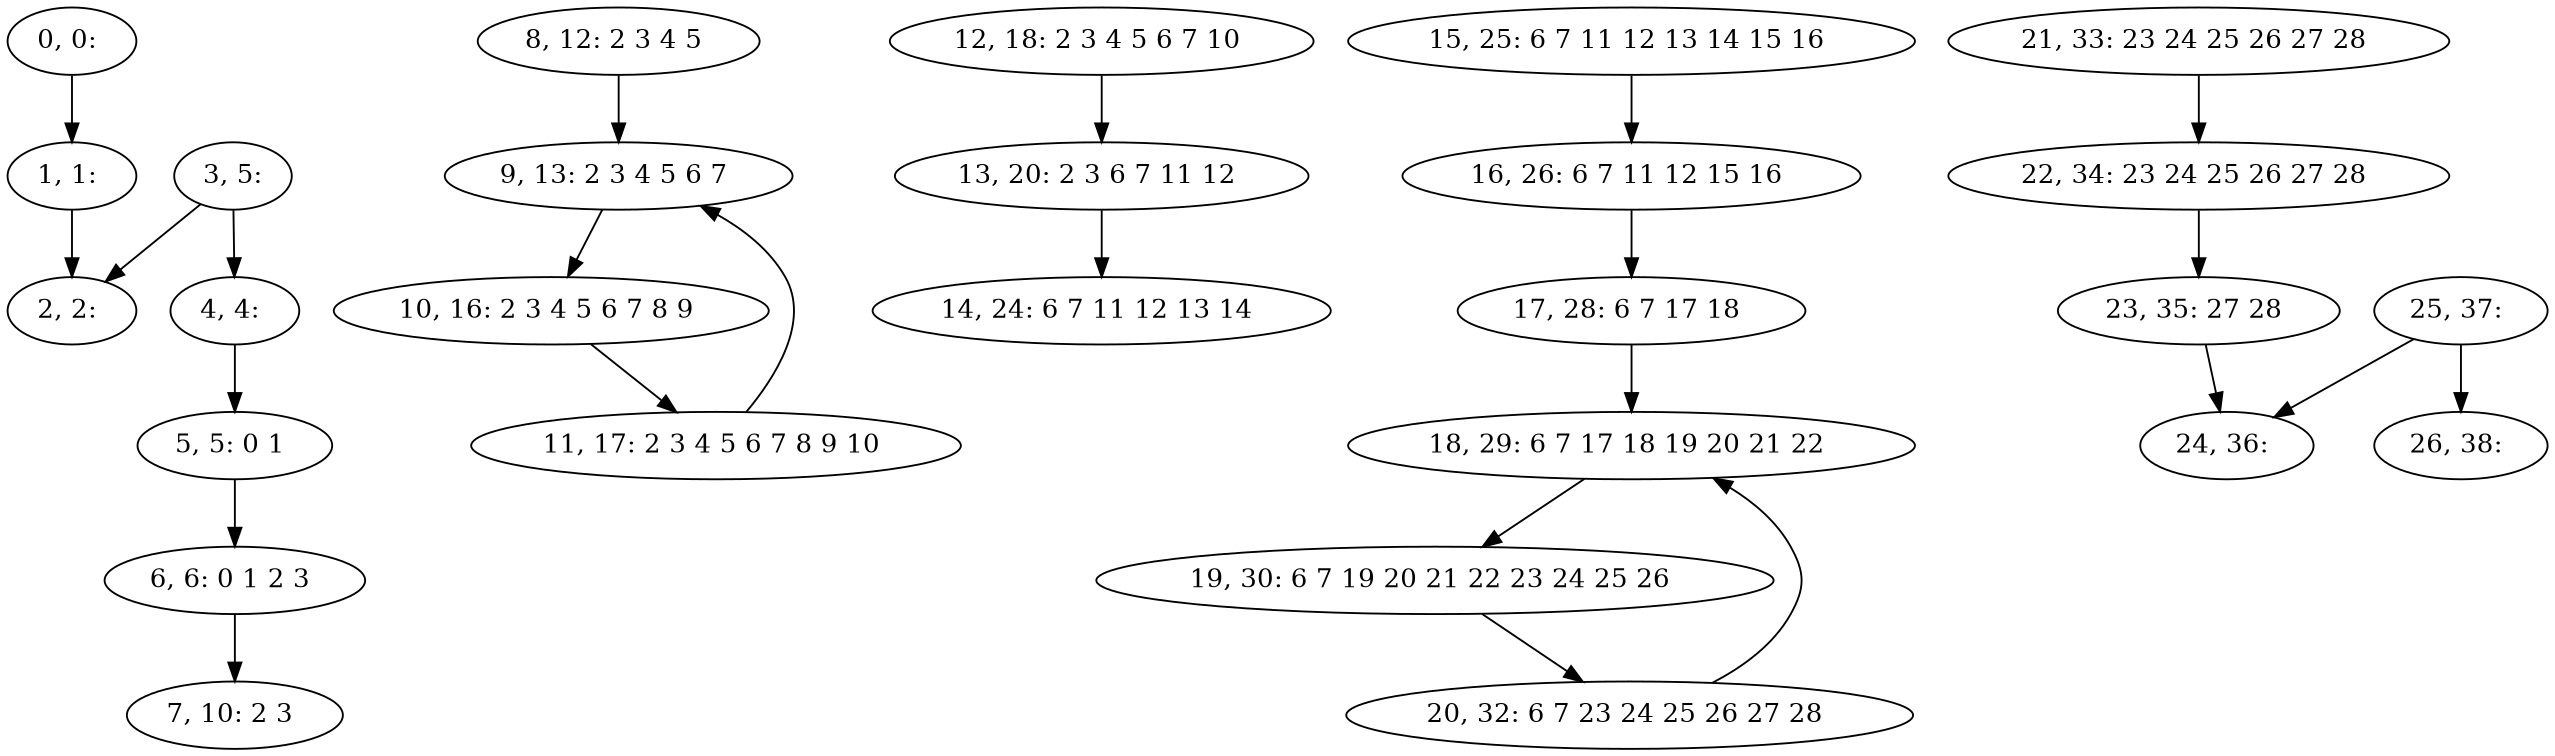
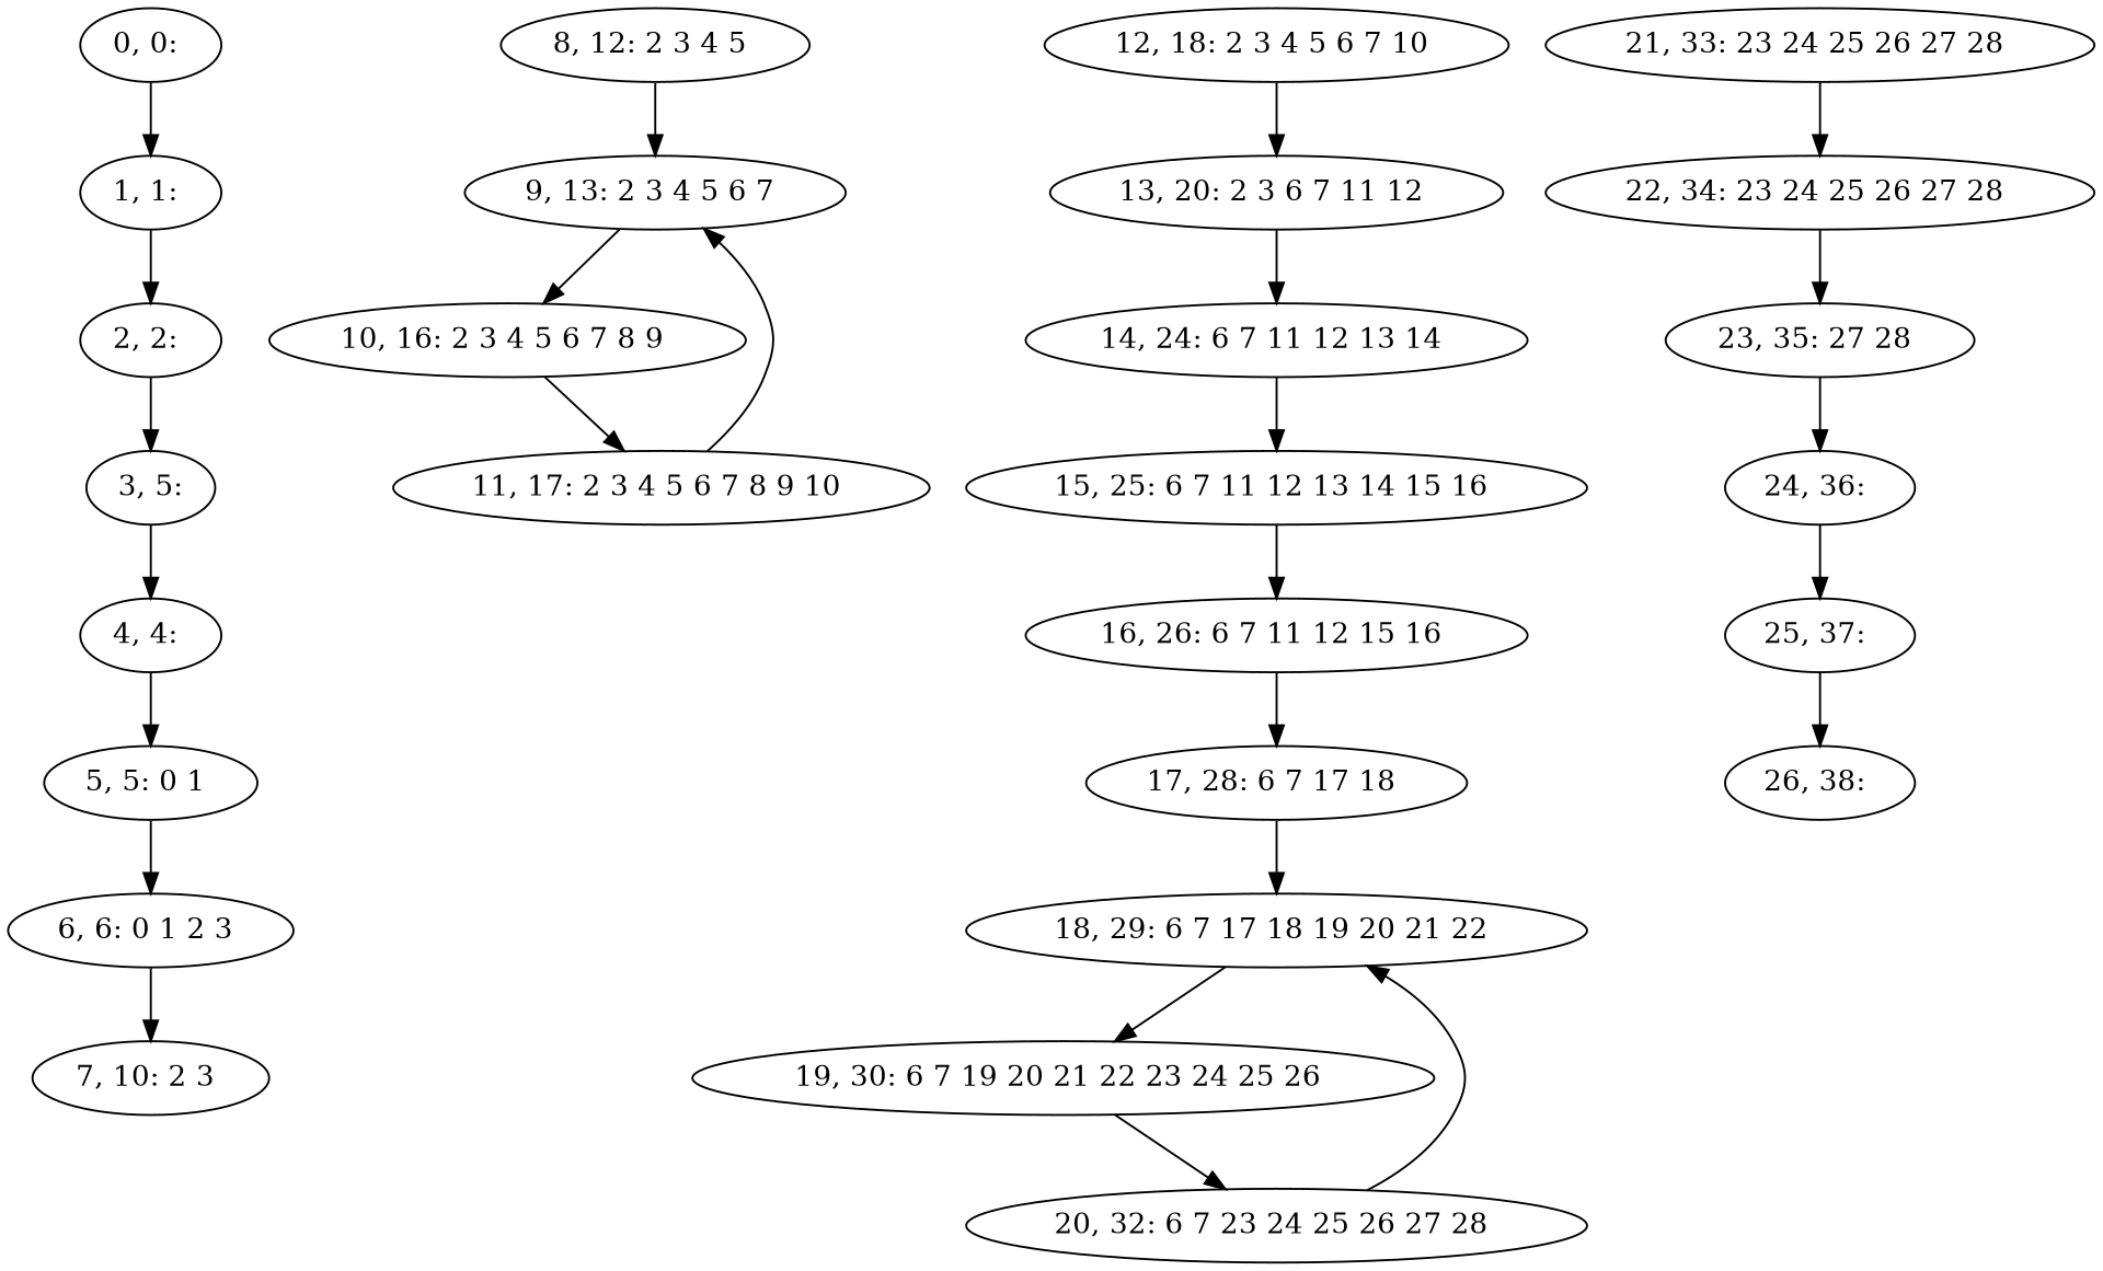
  digraph {
    fontname="DejaVu Serif"
    node [fontname="DejaVu Serif"]
    edge [fontname="DejaVu Serif"]
    n1 [label="0, 0: "]
    n2 [label="1, 1: "]
    n3 [label="2, 2: "]
    n4 [label="3, 5:"]
    n5 [label="4, 4: "]
    n6 [label="5, 5: 0 1 "]
    n7 [label="6, 6: 0 1 2 3 "]
    n8 [label="7, 10: 2 3 "]
    n9 [label="8, 12: 2 3 4 5 "]
    n10 [label="9, 13: 2 3 4 5 6 7 "]
    n11 [label="10, 16: 2 3 4 5 6 7 8 9 "]
    n12 [label="11, 17: 2 3 4 5 6 7 8 9 10 "]
    n13 [label="12, 18: 2 3 4 5 6 7 10 "]
    n14 [label="13, 20: 2 3 6 7 11 12 "]
    n15 [label="14, 24: 6 7 11 12 13 14 "]
    n16 [label="15, 25: 6 7 11 12 13 14 15 16 "]
    n17 [label="16, 26: 6 7 11 12 15 16 "]
    n18 [label="17, 28: 6 7 17 18 "]
    n19 [label="18, 29: 6 7 17 18 19 20 21 22 "]
    n20 [label="19, 30: 6 7 19 20 21 22 23 24 25 26 "]
    n21 [label="20, 32: 6 7 23 24 25 26 27 28 "]
    n22 [label="21, 33: 23 24 25 26 27 28 "]
    n23 [label="22, 34: 23 24 25 26 27 28 "]
    n24 [label="23, 35: 27 28 "]
    n25 [label="24, 36: "]
    n26 [label="25, 37: "]
    n27 [label="26, 38: "]
    n1 -> n2
    n2 -> n3
-   n4 -> n3
+   n3 -> n4
    n4 -> n5
    n5 -> n6
    n6 -> n7
    n7 -> n8
    n9 -> n10
    n10 -> n11
    n11 -> n12
    n12 -> n10
    n13 -> n14
    n14 -> n15
+   n15 -> n16
    n16 -> n17
    n17 -> n18
    n18 -> n19
    n19 -> n20
    n20 -> n21
    n21 -> n19
    n22 -> n23
    n23 -> n24
    n24 -> n25
-   n26 -> n25
+   n25 -> n26
    n26 -> n27
  }
